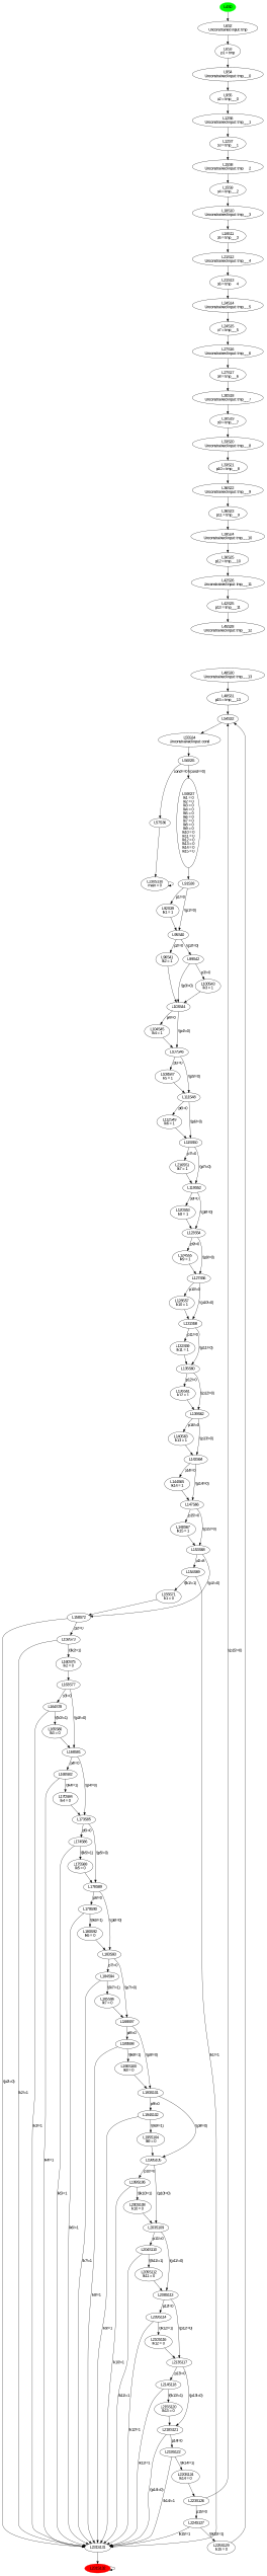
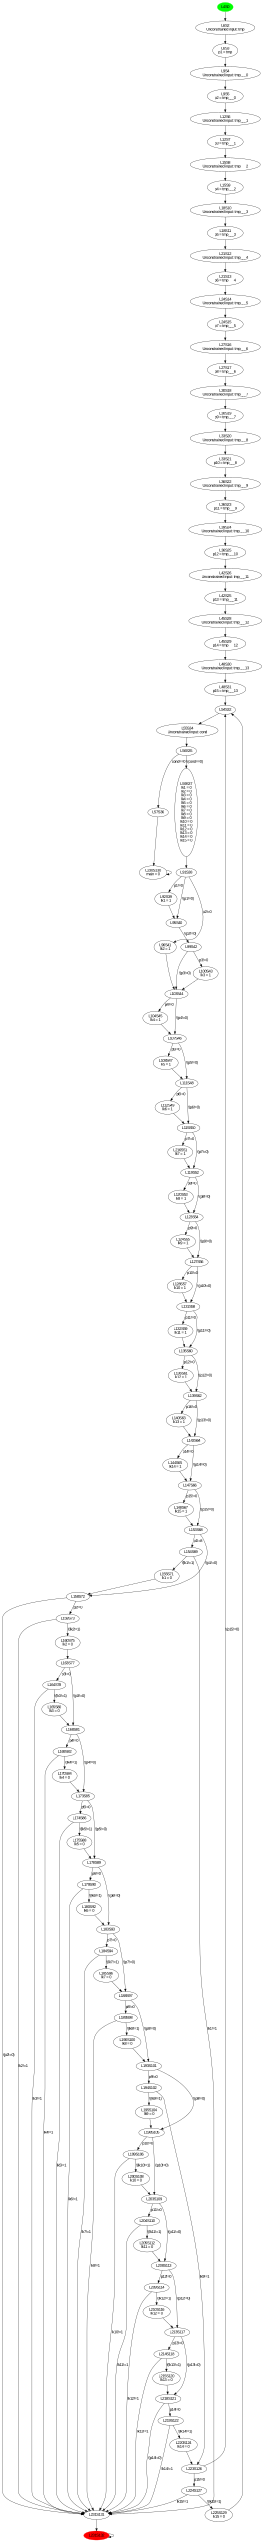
  digraph {
    fontname="Liberation Sans"
    node [fontname="Liberation Sans"]
    edge [fontname="Liberation Sans"]
    n1 [color=green label=L4S0 style=filled]
    n2 [label="L6S2\nUnconstrained input: tmp\n"]
    n3 [label="L6S3\np1 = tmp\n"]
    n4 [label="L9S4\nUnconstrained input: tmp___0\n"]
    n5 [label="L9S5\np2 = tmp___0\n"]
    n6 [label="L12S6\nUnconstrained input: tmp___1\n"]
    n7 [label="L12S7\np3 = tmp___1\n"]
    n8 [label="L15S8\nUnconstrained input: tmp___2\n"]
    n9 [label="L15S9\np4 = tmp___2\n"]
    n10 [label="L18S10\nUnconstrained input: tmp___3\n"]
    n11 [label="L18S11\np5 = tmp___3\n"]
    n12 [label="L21S12\nUnconstrained input: tmp___4\n"]
    n13 [label="L21S13\np6 = tmp___4\n"]
    n14 [label="L24S14\nUnconstrained input: tmp___5\n"]
    n15 [label="L24S15\np7 = tmp___5\n"]
    n16 [label="L27S16\nUnconstrained input: tmp___6\n"]
    n17 [label="L27S17\np8 = tmp___6\n"]
    n18 [label="L30S18\nUnconstrained input: tmp___7\n"]
    n19 [label="L30S19\np9 = tmp___7\n"]
    n20 [label="L33S20\nUnconstrained input: tmp___8\n"]
    n21 [label="L33S21\np10 = tmp___8\n"]
    n22 [label="L36S22\nUnconstrained input: tmp___9\n"]
    n23 [label="L36S23\np11 = tmp___9\n"]
    n24 [label="L39S24\nUnconstrained input: tmp___10\n"]
    n25 [label="L36S25\np12 = tmp___10\n"]
    n26 [label="L42S26\nUnconstrained input: tmp___11\n"]
    n27 [label="L42S25\np13 = tmp___11\n"]
    n28 [label="L45S28\nUnconstrained input: tmp___12\n"]
+   n29 [label="L45S29\np14 = tmp___12\n"]
    n30 [label="L48S30\nUnconstrained input: tmp___13\n"]
    n31 [label="L48S31\np15 = tmp___13\n"]
    n32 [label=L54S32]
    n33 [label="L55S34\nUnconstrained input: cond\n"]
    n34 [label=L56S35]
    n35 [label=L57S36]
    n36 [label="L59S37\nlk1 = 0\nlk2 = 0\nlk3 = 0\nlk4 = 0\nlk5 = 0\nlk6 = 0\nlk7 = 0\nlk8 = 0\nlk9 = 0\nlk10 = 0\nlk11 = 0\nlk12 = 0\nlk13 = 0\nlk14 = 0\nlk15 = 0\n"]
    n37 [label="L230S130\nmain = 0\n"]
    n38 [label=L91S38]
    n39 [label="L92S39\nlk1 = 1\n"]
    n40 [label=L95S40]
    n41 [label="L96S41\nlk2 = 1\n"]
    n42 [label=L99S42]
    n43 [label=L103S44]
    n44 [label="L100S43\nlk3 = 1\n"]
    n45 [label="L104S45\nlk4 = 1\n"]
    n46 [label=L107S46]
    n47 [label="L108S47\nlk5 = 1\n"]
    n48 [label=L111S48]
    n49 [label="L112S49\nlk6 = 1\n"]
    n50 [label=L115S50]
    n51 [label="L216S51\nlk7 = 1\n"]
    n52 [label=L119S52]
    n53 [label="L120S53\nlk8 = 1\n"]
    n54 [label=L123S54]
    n55 [label="L124S55\nlk9 = 1\n"]
    n56 [label=L127S56]
    n57 [label="L128S57\nlk10 = 1\n"]
    n58 [label=L131S58]
    n59 [label="L132S59\nlk11 = 1\n"]
    n60 [label=L135S60]
    n61 [label="L136S61\nlk12 = 1\n"]
    n62 [label=L139S62]
    n63 [label="L140S63\nlk13 = 1\n"]
    n64 [label=L143S64]
    n65 [label="L144S65\nlk14 = 1\n"]
    n66 [label=L147S66]
    n67 [label="L148S67\nlk15 = 1\n"]
    n68 [label=L153S68]
    n69 [label=L154S69]
    n70 [label=L158S72]
    n71 [label="L155S71\nlk1 = 0\n"]
    n72 [label=L231S131]
    n73 [label=L159S73]
    n74 [color=red label=L231S132 style=filled]
    n75 [label="L160S75\nlk2 = 0\n"]
    n76 [label=L163S77]
    n77 [label=L164S78]
    n78 [label=L168S81]
    n79 [label="L165S80\nlk3 = 0\n"]
    n80 [label=L169S82]
    n81 [label=L173S85]
    n82 [label="L170S84\nlk4 = 0\n"]
    n83 [label=L174S86]
    n84 [label=L178S89]
    n85 [label="L175S88\nlk5 = 0\n"]
    n86 [label=L179S90]
    n87 [label=L183S93]
    n88 [label="L180S92\nlk6 = 0\n"]
    n89 [label=L184S94]
    n90 [label=L188S97]
    n91 [label="L185S96\nlk7 = 0\n"]
    n92 [label=L189S98]
    n93 [label=L193S101]
    n94 [label="L190S100\nlk8 = 0\n"]
    n95 [label=L194S102]
    n96 [label=L198S105]
    n97 [label="L195S104\nlk9 = 0\n"]
    n98 [label=L199S106]
    n99 [label=L203S109]
    n100 [label="L200S108\nlk10 = 0\n"]
    n101 [label=L204S110]
    n102 [label=L208S113]
    n103 [label="L205S112\nlk11 = 0\n"]
    n104 [label=L209S114]
    n105 [label=L213S117]
    n106 [label="L210S116\nlk12 = 0\n"]
    n107 [label=L214S118]
    n108 [label=L218S121]
    n109 [label="L215S120\nlk13 = 0\n"]
    n110 [label=L219S122]
    n111 [label="L220S124\nlk14 = 0\n"]
    n112 [label=L223S126]
    n113 [label=L224S127]
    n114 [label="L225S129\nlk15 = 0\n"]
    n1 -> n2
    n2 -> n3
    n3 -> n4
    n4 -> n5
    n5 -> n6
    n6 -> n7
    n7 -> n8
    n8 -> n9
    n9 -> n10
    n10 -> n11
    n11 -> n12
    n12 -> n13
    n13 -> n14
    n14 -> n15
    n15 -> n16
    n16 -> n17
    n17 -> n18
    n18 -> n19
    n19 -> n20
    n20 -> n21
    n21 -> n22
    n22 -> n23
    n23 -> n24
    n24 -> n25
    n25 -> n26
    n26 -> n27
    n27 -> n28
+   n28 -> n29
+   n29 -> n30
    n30 -> n31
    n31 -> n32
    n32 -> n33
    n33 -> n34
    n34 -> n35 [label="cond==0"]
    n34 -> n36 [label="!(cond==0)"]
    n35 -> n37
    n36 -> n38
    n37 -> n37
    n38 -> n39 [label="p1!=0"]
    n38 -> n40 [label="!(p1!=0)"]
    n39 -> n40
-   n40 -> n41 [label="p2!=0"]
+   n38 -> n41 [label="p2!=0"]
    n40 -> n42 [label="!(p2!=0)"]
    n41 -> n43
    n42 -> n43 [label="!(p3!=0)"]
    n42 -> n44 [label="p3!=0"]
    n43 -> n45 [label="p4!=0"]
    n43 -> n46 [label="!(p4!=0)"]
    n44 -> n43
    n45 -> n46
    n46 -> n47 [label="p5!=0"]
    n46 -> n48 [label="!(p5!=0)"]
    n47 -> n48
    n48 -> n49 [label="p6!=0"]
    n48 -> n50 [label="!(p6!=0)"]
    n49 -> n50
    n50 -> n51 [label="p7!=0"]
    n50 -> n52 [label="!(p7!=0)"]
    n51 -> n52
    n52 -> n53 [label="p8!=0"]
    n52 -> n54 [label="!(p8!=0)"]
    n53 -> n54
    n54 -> n55 [label="p9!=0"]
    n54 -> n56 [label="!(p9!=0)"]
    n55 -> n56
    n56 -> n57 [label="p10!=0"]
    n56 -> n58 [label="!(p10!=0)"]
    n57 -> n58
    n58 -> n59 [label="p11!=0"]
    n58 -> n60 [label="!(p11!=0)"]
    n59 -> n60
    n60 -> n61 [label="p12!=0"]
    n60 -> n62 [label="!(p12!=0)"]
    n61 -> n62
    n62 -> n63 [label="p16!=0"]
    n62 -> n64 [label="!(p13!=0)"]
    n63 -> n64
    n64 -> n65 [label="p14!=0"]
    n64 -> n66 [label="!(p14!=0)"]
    n65 -> n66
    n66 -> n67 [label="p15!=0"]
    n66 -> n68 [label="!(p15!=0)"]
    n67 -> n68
    n68 -> n69 [label="p1!=8"]
    n68 -> n70 [label="!(p1!=0)"]
    n69 -> n71 [label="!(lk1!=1)"]
    n69 -> n72 [label="lk1!=1"]
    n70 -> n72 [label="!(p2!=0)"]
    n70 -> n73 [label="p2!=0"]
    n71 -> n70
    n72 -> n74
    n73 -> n72 [label="lk2!=1"]
    n73 -> n75 [label="!(lk2!=1)"]
    n74 -> n74
    n75 -> n76
    n76 -> n77 [label="p3!=0"]
    n76 -> n78 [label="!(p3!=0)"]
    n77 -> n72 [label="lk3!=1"]
    n77 -> n79 [label="!(lk3!=1)"]
    n78 -> n80 [label="p4!=0"]
    n78 -> n81 [label="!(p4!=0)"]
    n79 -> n78
    n80 -> n72 [label="lk4!=1"]
    n80 -> n82 [label="!(lk4!=1)"]
    n81 -> n83 [label="p5!=0"]
    n81 -> n84 [label="!(p5!=0)"]
    n82 -> n81
    n83 -> n72 [label="lk5!=1"]
    n83 -> n85 [label="!(lk5!=1)"]
    n84 -> n86 [label="p6!=0"]
    n84 -> n87 [label="!(p6!=0)"]
    n85 -> n84
    n86 -> n72 [label="lk6!=1"]
    n86 -> n88 [label="!(lk6!=1)"]
    n87 -> n89 [label="p7!=0"]
    n87 -> n90 [label="!(p7!=0)"]
    n88 -> n87
    n89 -> n72 [label="lk7!=1"]
    n89 -> n91 [label="!(lk7!=1)"]
    n90 -> n92 [label="p8!=0"]
    n90 -> n93 [label="!(p8!=0)"]
    n91 -> n90
    n92 -> n72 [label="lk8!=1"]
    n92 -> n94 [label="!(lk8!=1)"]
    n93 -> n95 [label="p9!=0"]
    n93 -> n96 [label="!(p9!=0)"]
    n94 -> n93
-   n95 -> n72 [label="lk9!=1"]
+   n95 -> n112 [label="lk9!=1"]
    n95 -> n97 [label="!(lk9!=1)"]
    n96 -> n98 [label="p10!=0"]
    n96 -> n99 [label="!(p10!=0)"]
    n97 -> n96
    n98 -> n72 [label="lk10!=1"]
    n98 -> n100 [label="!(lk10!=1)"]
    n99 -> n101 [label="p11!=0"]
    n99 -> n102 [label="!(p11!=0)"]
    n100 -> n99
    n101 -> n72 [label="lk11!=1"]
    n101 -> n103 [label="!(lk11!=1)"]
    n102 -> n104 [label="p12!=0"]
    n102 -> n105 [label="!(p12!=0)"]
    n103 -> n102
    n104 -> n72 [label="lk12!=1"]
    n104 -> n106 [label="!(lk12!=1)"]
    n105 -> n107 [label="p13!=0"]
    n105 -> n108 [label="!(p13!=0)"]
    n106 -> n105
    n107 -> n72 [label="lk13!=1"]
    n107 -> n109 [label="!(lk13!=1)"]
    n108 -> n72 [label="!(p14!=0)"]
    n108 -> n110 [label="p14!=0"]
    n109 -> n108
    n110 -> n72 [label="lk14!=1"]
    n110 -> n111 [label="!(lk14!=1)"]
    n111 -> n112
    n112 -> n32 [label="!(p15!=0)"]
    n112 -> n113 [label="p15!=0"]
    n113 -> n72 [label="lk15!=1"]
    n113 -> n114 [label="!(lk15!=1)"]
    n114 -> n32
  }
